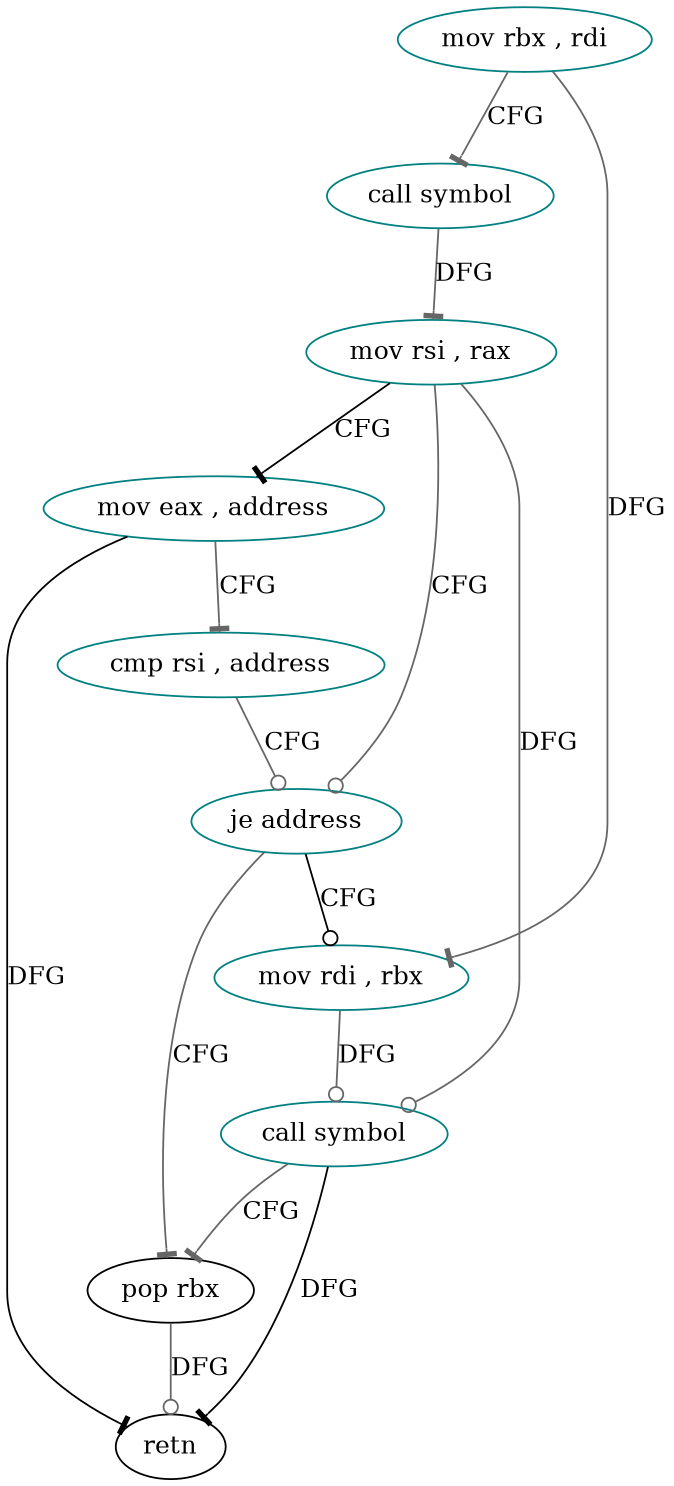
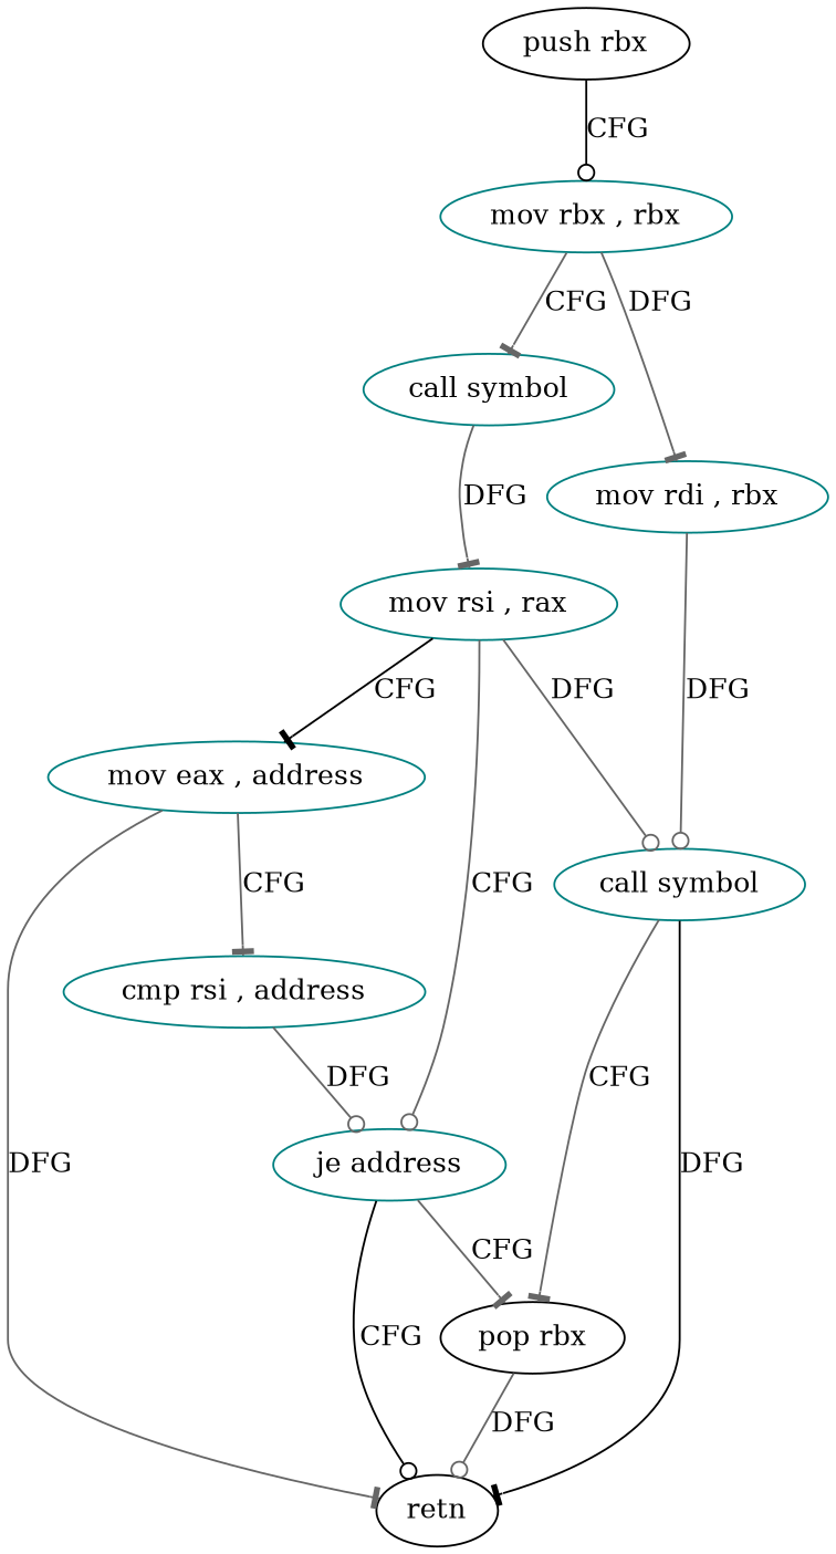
  digraph {
    node [color=teal]
    edge [arrowhead=tee color=gray40]
-   n2 [label="mov rbx , rdi"]
+   n1 [color=black label="push rbx"]
+   n2 [label="mov rbx , rbx"]
    n3 [label="call symbol"]
    n4 [label="mov rdi , rbx"]
    n5 [label="mov rsi , rax"]
    n6 [label="call symbol"]
    n7 [label="mov eax , address"]
    n8 [label="je address"]
    n9 [label="cmp rsi , address"]
    n10 [color=black label=retn]
    n11 [color=black label="pop rbx"]
+   n1 -> n2 [arrowhead=odot color=black label=CFG]
    n2 -> n3 [label=CFG]
    n2 -> n4 [label=DFG]
    n3 -> n5 [label=DFG]
    n4 -> n6 [arrowhead=odot label=DFG]
    n5 -> n6 [arrowhead=odot label=DFG]
    n5 -> n7 [color=black label=CFG]
    n5 -> n8 [arrowhead=odot label=CFG]
    n6 -> n10 [color=black label=DFG]
    n6 -> n11 [label=CFG]
    n7 -> n9 [label=CFG]
-   n7 -> n10 [color=black label=DFG]
-   n8 -> n4 [arrowhead=odot color=black label=CFG]
+   n7 -> n10 [label=DFG]
+   n8 -> n10 [arrowhead=odot color=black label=CFG]
    n8 -> n11 [label=CFG]
-   n9 -> n8 [arrowhead=odot label=CFG]
+   n9 -> n8 [arrowhead=odot label=DFG]
    n11 -> n10 [arrowhead=odot label=DFG]
  }
